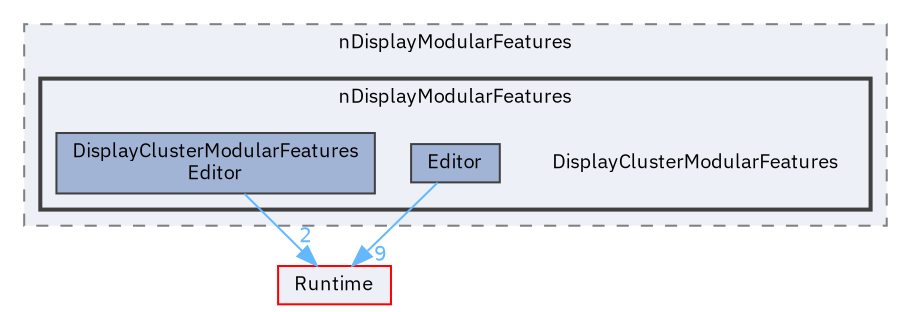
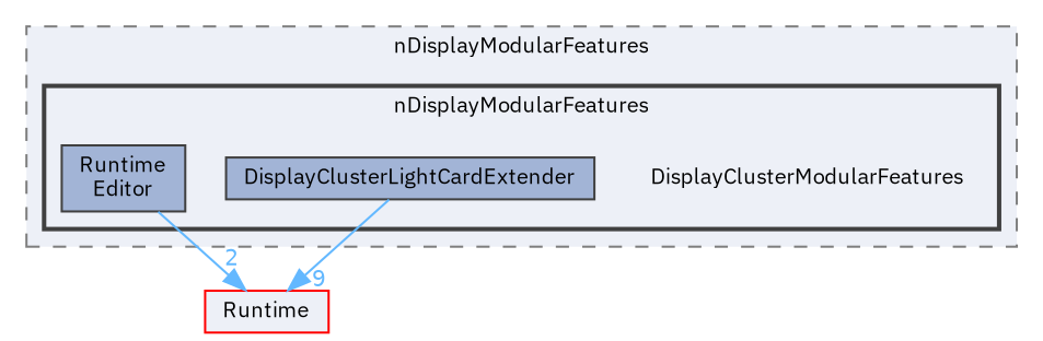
  digraph {
    compound=true
    fontname="IBM Plex Sans"
    node [fontname="IBM Plex Sans" fontsize=10 shape=box color=grey25 fillcolor="#a2b4d6" style=filled]
    edge [color=steelblue1 fontcolor=steelblue1 fontname="IBM Plex Sans" fontsize=10 labeldistance=1.5 labelfontname=Helvetica labelfontsize=10]
    n1 [height=0.2 label=DisplayClusterModularFeatures shape=plaintext width=0.4 color="" fillcolor="" style=""]
-   n2 [height=0.2 label=Editor width=0.4]
-   n3 [height=0.2 label="DisplayClusterModularFeatures\lEditor" width=0.4]
+   n2 [height=0.2 label=DisplayClusterLightCardExtender width=0.4]
+   n3 [height=0.2 label="Runtime\lEditor" width=0.4]
    n4 [color=red fillcolor="#edf0f7" height=0.2 label=Runtime width=0.4]
    subgraph cluster_1 {
      bgcolor="#edf0f7"
      fontsize=10
      label=nDisplayModularFeatures
      pencolor=grey50
      style="filled,dashed"
      subgraph cluster_2 {
        bgcolor="#edf0f7"
        fontsize=10
        label=nDisplayModularFeatures
        pencolor=grey25
        style="filled,bold"
        n1
        n2
        n3
      }
    }
    n2 -> n4 [headlabel=9]
    n3 -> n4 [headlabel=2]
  }
